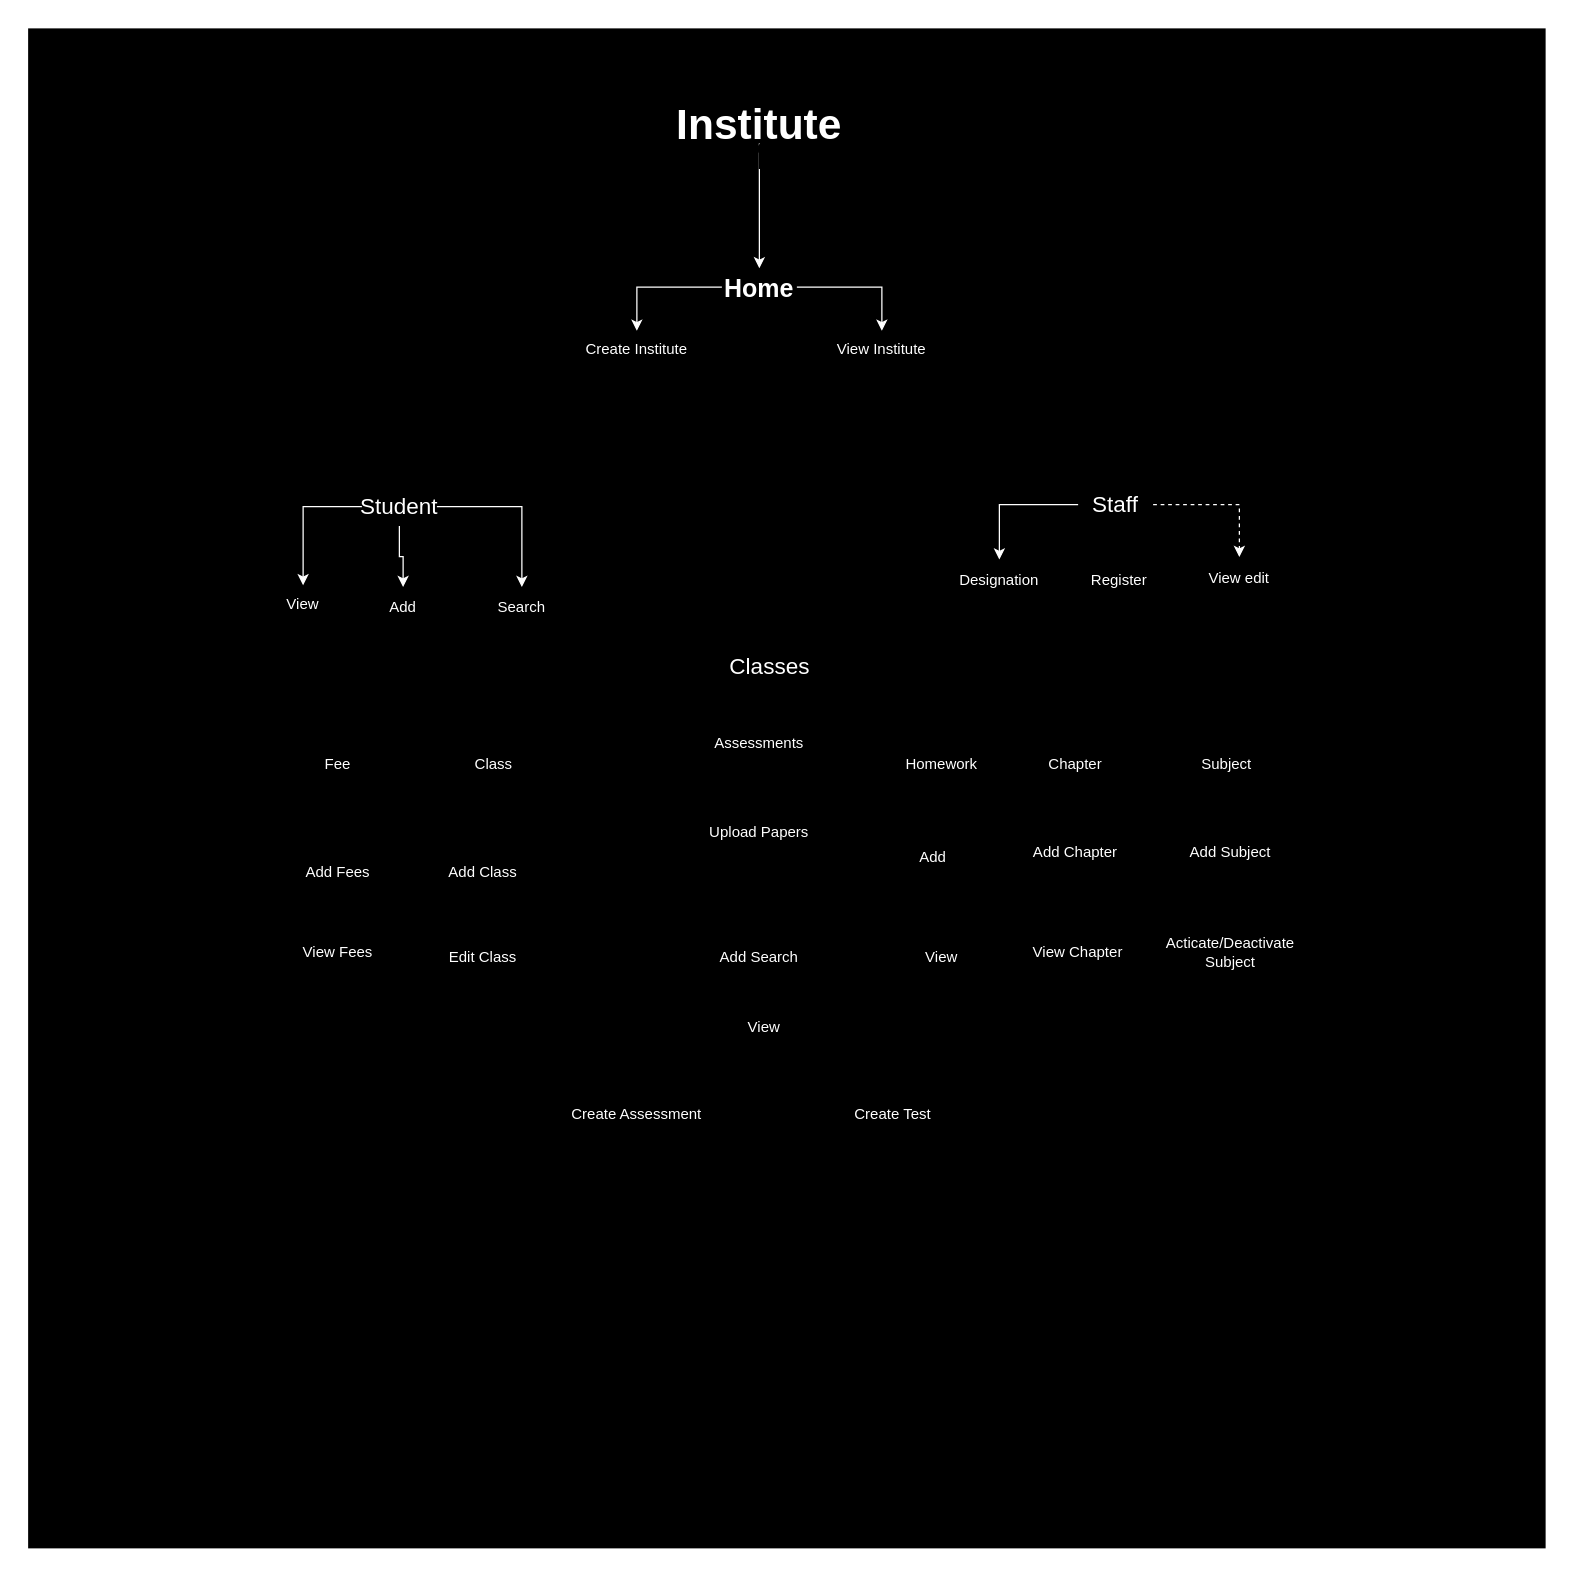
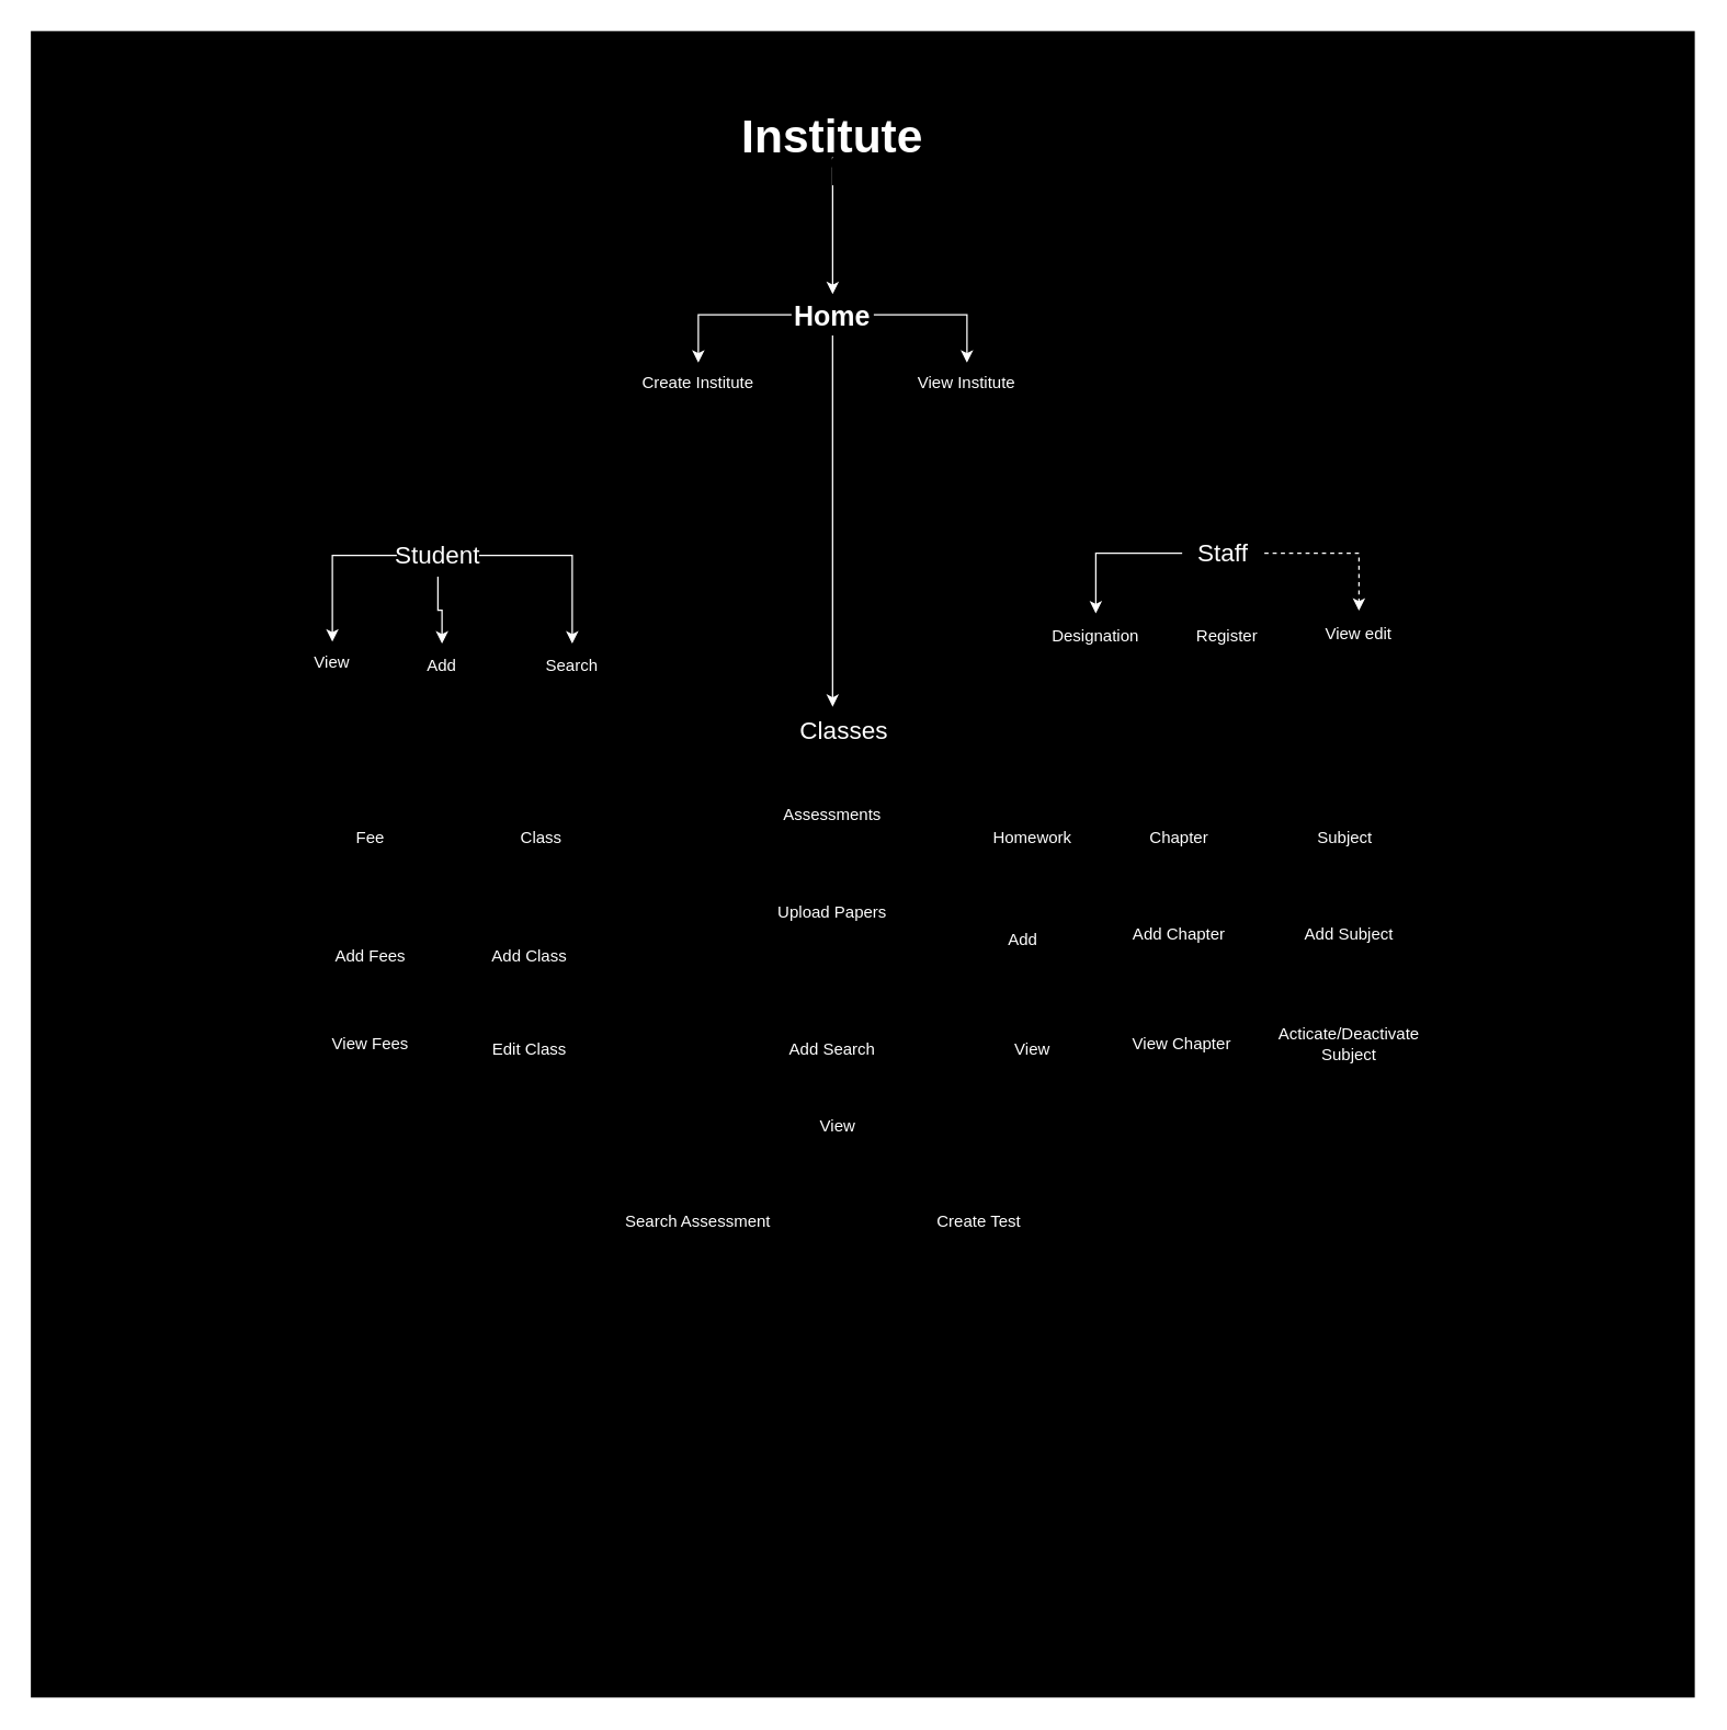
  <mxCell id="0" />
  <mxCell id="1" parent="0" />
  <mxCell id="2" value="" style="whiteSpace=wrap;html=1;aspect=fixed;fillColor=#000000;strokeWidth=4;strokeColor=#FFFFFF;perimeterSpacing=5;" vertex="1" parent="1"><mxGeometry x="20" y="20" width="1218" height="1220" as="geometry" /></mxCell>
  <mxCell id="3" style="edgeStyle=orthogonalEdgeStyle;rounded=0;orthogonalLoop=1;jettySize=auto;html=1;" edge="1" parent="1" source="6" target="11"><mxGeometry relative="1" as="geometry" /></mxCell>
  <mxCell id="4" value="" style="edgeStyle=orthogonalEdgeStyle;rounded=0;orthogonalLoop=1;jettySize=auto;html=1;" edge="1" parent="1" source="6" target="11"><mxGeometry relative="1" as="geometry" /></mxCell>
  <mxCell id="5" style="edgeStyle=orthogonalEdgeStyle;rounded=0;orthogonalLoop=1;jettySize=auto;html=1;entryX=0.5;entryY=0;entryDx=0;entryDy=0;strokeColor=#FFFFFF;" edge="1" parent="1" source="6" target="11"><mxGeometry relative="1" as="geometry" /></mxCell>
  <mxCell id="6" value="&lt;h1 style=&quot;font-size: 34px;&quot;&gt;Institute&lt;/h1&gt;" style="text;html=1;strokeColor=none;fillColor=none;align=center;verticalAlign=middle;whiteSpace=wrap;rounded=0;labelBackgroundColor=none;fontColor=#FFFFFF;" vertex="1" parent="1"><mxGeometry x="492" y="84" width="230" height="30" as="geometry" /></mxCell>
  <mxCell id="7" style="edgeStyle=orthogonalEdgeStyle;rounded=0;orthogonalLoop=1;jettySize=auto;html=1;entryX=0.5;entryY=0;entryDx=0;entryDy=0;strokeColor=#FFFFFF;" edge="1" parent="1" source="11" target="19"><mxGeometry relative="1" as="geometry" /></mxCell>
  <mxCell id="8" value="" style="edgeStyle=orthogonalEdgeStyle;rounded=0;orthogonalLoop=1;jettySize=auto;html=1;" edge="1" parent="1" source="11" target="20"><mxGeometry relative="1" as="geometry" /></mxCell>
  <mxCell id="9" style="edgeStyle=orthogonalEdgeStyle;rounded=0;orthogonalLoop=1;jettySize=auto;html=1;entryX=0.5;entryY=0;entryDx=0;entryDy=0;strokeColor=#FFFFFF;" edge="1" parent="1" source="11" target="20"><mxGeometry relative="1" as="geometry" /></mxCell>
+ <mxCell id="10" style="edgeStyle=orthogonalEdgeStyle;rounded=0;orthogonalLoop=1;jettySize=auto;html=1;entryX=0.569;entryY=-0.029;entryDx=0;entryDy=0;entryPerimeter=0;fillColor=#FFFFFF;strokeColor=#FFFFFF;" edge="1" parent="1" source="11" target="32"><mxGeometry relative="1" as="geometry" /></mxCell>
  <mxCell id="11" value="&lt;h3 style=&quot;font-size: 15px;&quot;&gt;&lt;font style=&quot;font-size: 20px;&quot;&gt;Home&lt;/font&gt;&lt;/h3&gt;" style="text;html=1;strokeColor=none;fillColor=none;align=center;verticalAlign=middle;whiteSpace=wrap;rounded=0;labelBackgroundColor=none;fontColor=#FFFFFF;" vertex="1" parent="1"><mxGeometry x="577" y="214" width="60" height="30" as="geometry" /></mxCell>
  <mxCell id="12" style="edgeStyle=orthogonalEdgeStyle;rounded=0;orthogonalLoop=1;jettySize=auto;html=1;entryX=0.5;entryY=0;entryDx=0;entryDy=0;strokeColor=#FFFFFF;" edge="1" parent="1" source="15" target="17"><mxGeometry relative="1" as="geometry" /></mxCell>
  <mxCell id="13" style="edgeStyle=orthogonalEdgeStyle;rounded=0;orthogonalLoop=1;jettySize=auto;html=1;entryX=0.5;entryY=0;entryDx=0;entryDy=0;strokeColor=#FFFFFF;dashed=1;" edge="1" parent="1" source="15" target="18"><mxGeometry relative="1" as="geometry" /></mxCell>
  <mxCell id="14" value="" style="edgeStyle=orthogonalEdgeStyle;rounded=0;orthogonalLoop=1;jettySize=auto;html=1;" edge="1" parent="1" source="15" target="16"><mxGeometry relative="1" as="geometry" /></mxCell>
  <mxCell id="15" value="&lt;font style=&quot;font-size: 18px;&quot;&gt;Staff&lt;/font&gt;" style="text;html=1;strokeColor=none;fillColor=none;align=center;verticalAlign=middle;whiteSpace=wrap;rounded=0;labelBackgroundColor=none;fontColor=#FFFFFF;" vertex="1" parent="1"><mxGeometry x="862" y="386" width="60" height="34" as="geometry" /></mxCell>
  <mxCell id="16" value="Register" style="text;html=1;strokeColor=none;fillColor=none;align=center;verticalAlign=middle;whiteSpace=wrap;rounded=0;labelBackgroundColor=none;fontColor=#FFFFFF;" vertex="1" parent="1"><mxGeometry x="865" y="447" width="60" height="34" as="geometry" /></mxCell>
  <mxCell id="17" value="Designation" style="text;html=1;strokeColor=none;fillColor=none;align=center;verticalAlign=middle;whiteSpace=wrap;rounded=0;labelBackgroundColor=none;fontColor=#FFFFFF;" vertex="1" parent="1"><mxGeometry x="769" y="447" width="60" height="34" as="geometry" /></mxCell>
  <mxCell id="18" value="View edit" style="text;html=1;strokeColor=none;fillColor=none;align=center;verticalAlign=middle;whiteSpace=wrap;rounded=0;labelBackgroundColor=none;fontColor=#FFFFFF;" vertex="1" parent="1"><mxGeometry x="961" y="445" width="60" height="34" as="geometry" /></mxCell>
  <mxCell id="19" value="Create Institute" style="text;html=1;strokeColor=none;fillColor=none;align=center;verticalAlign=middle;whiteSpace=wrap;rounded=0;labelBackgroundColor=none;fontColor=#FFFFFF;" vertex="1" parent="1"><mxGeometry x="459" y="264" width="100" height="30" as="geometry" /></mxCell>
  <mxCell id="20" value="View Institute" style="text;html=1;strokeColor=none;fillColor=none;align=center;verticalAlign=middle;whiteSpace=wrap;rounded=0;labelBackgroundColor=none;fontColor=#FFFFFF;" vertex="1" parent="1"><mxGeometry x="655" y="264" width="100" height="30" as="geometry" /></mxCell>
  <mxCell id="21" style="edgeStyle=orthogonalEdgeStyle;rounded=0;orthogonalLoop=1;jettySize=auto;html=1;entryX=0.5;entryY=0;entryDx=0;entryDy=0;strokeColor=#FFFFFF;fillColor=#FFFFFF;" edge="1" parent="1" source="24" target="27"><mxGeometry relative="1" as="geometry" /></mxCell>
  <mxCell id="22" style="edgeStyle=orthogonalEdgeStyle;rounded=0;orthogonalLoop=1;jettySize=auto;html=1;entryX=0.5;entryY=0;entryDx=0;entryDy=0;strokeColor=#FFFFFF;" edge="1" parent="1" source="24" target="26"><mxGeometry relative="1" as="geometry" /></mxCell>
  <mxCell id="23" style="edgeStyle=orthogonalEdgeStyle;rounded=0;orthogonalLoop=1;jettySize=auto;html=1;entryX=0.5;entryY=0;entryDx=0;entryDy=0;strokeColor=#FFFFFF;" edge="1" parent="1" source="24" target="25"><mxGeometry relative="1" as="geometry" /></mxCell>
  <mxCell id="24" value="&lt;font style=&quot;font-size: 18px;&quot;&gt;Student&lt;/font&gt;" style="text;html=1;strokeColor=none;fillColor=none;align=center;verticalAlign=middle;whiteSpace=wrap;rounded=0;labelBackgroundColor=none;fontColor=#FFFFFF;" vertex="1" parent="1"><mxGeometry x="289" y="389" width="60" height="31" as="geometry" /></mxCell>
  <mxCell id="25" value="Add" style="text;html=1;strokeColor=none;fillColor=none;align=center;verticalAlign=middle;whiteSpace=wrap;rounded=0;labelBackgroundColor=none;fontColor=#FFFFFF;" vertex="1" parent="1"><mxGeometry x="292" y="469" width="60" height="31" as="geometry" /></mxCell>
  <mxCell id="26" value="Search" style="text;html=1;strokeColor=none;fillColor=none;align=center;verticalAlign=middle;whiteSpace=wrap;rounded=0;labelBackgroundColor=none;fontColor=#FFFFFF;" vertex="1" parent="1"><mxGeometry x="387" y="469" width="60" height="31" as="geometry" /></mxCell>
  <mxCell id="27" value="View" style="text;html=1;strokeColor=none;fillColor=none;align=center;verticalAlign=middle;whiteSpace=wrap;rounded=0;labelBackgroundColor=none;fontColor=#FFFFFF;" vertex="1" parent="1"><mxGeometry x="212" y="467.5" width="60" height="31" as="geometry" /></mxCell>
  <mxCell id="28" value="&amp;nbsp;Class" style="text;html=1;strokeColor=none;fillColor=none;align=center;verticalAlign=middle;whiteSpace=wrap;rounded=0;labelBackgroundColor=none;fontColor=#FFFFFF;" vertex="1" parent="1"><mxGeometry x="362" y="594" width="62" height="34" as="geometry" /></mxCell>
  <mxCell id="29" value="Add Class" style="text;html=1;strokeColor=none;fillColor=none;align=center;verticalAlign=middle;whiteSpace=wrap;rounded=0;labelBackgroundColor=none;fontColor=#FFFFFF;" vertex="1" parent="1"><mxGeometry x="355" y="680" width="62" height="34" as="geometry" /></mxCell>
  <mxCell id="30" value="Edit Class" style="text;html=1;strokeColor=none;fillColor=none;align=center;verticalAlign=middle;whiteSpace=wrap;rounded=0;labelBackgroundColor=none;fontColor=#FFFFFF;" vertex="1" parent="1"><mxGeometry x="355" y="748" width="62" height="34" as="geometry" /></mxCell>
  <mxCell id="31" style="edgeStyle=orthogonalEdgeStyle;rounded=0;orthogonalLoop=1;jettySize=auto;html=1;exitX=0.5;exitY=1;exitDx=0;exitDy=0;" edge="1" parent="1"><mxGeometry relative="1" as="geometry"><mxPoint x="608" y="550" as="sourcePoint" /><mxPoint x="617" y="577" as="targetPoint" /></mxGeometry></mxCell>
  <mxCell id="32" value="&lt;font style=&quot;font-size: 18px;&quot;&gt;&amp;nbsp;&amp;nbsp;&amp;nbsp;&amp;nbsp;&amp;nbsp;&amp;nbsp; Classes&lt;/font&gt;" style="text;html=1;strokeColor=none;fillColor=none;align=center;verticalAlign=middle;whiteSpace=wrap;rounded=0;labelBackgroundColor=none;fontColor=#FFFFFF;" vertex="1" parent="1"><mxGeometry x="533" y="516" width="130" height="34" as="geometry" /></mxCell>
  <mxCell id="33" value="Subject" style="text;html=1;strokeColor=none;fillColor=none;align=center;verticalAlign=middle;whiteSpace=wrap;rounded=0;labelBackgroundColor=none;fontColor=#FFFFFF;" vertex="1" parent="1"><mxGeometry x="950" y="594" width="62" height="34" as="geometry" /></mxCell>
  <mxCell id="34" value="Add Subject" style="text;html=1;strokeColor=none;fillColor=none;align=center;verticalAlign=middle;whiteSpace=wrap;rounded=0;labelBackgroundColor=none;fontColor=#FFFFFF;" vertex="1" parent="1"><mxGeometry x="936" y="664" width="96" height="34" as="geometry" /></mxCell>
  <mxCell id="35" value="Acticate/Deactivate Subject" style="text;html=1;strokeColor=none;fillColor=none;align=center;verticalAlign=middle;whiteSpace=wrap;rounded=0;labelBackgroundColor=none;fontColor=#FFFFFF;" vertex="1" parent="1"><mxGeometry x="916" y="744" width="136" height="34" as="geometry" /></mxCell>
  <mxCell id="36" value="Fee" style="text;html=1;strokeColor=none;fillColor=none;align=center;verticalAlign=middle;whiteSpace=wrap;rounded=0;labelBackgroundColor=none;fontColor=#FFFFFF;" vertex="1" parent="1"><mxGeometry x="239" y="594" width="62" height="34" as="geometry" /></mxCell>
  <mxCell id="37" value="Add Fees" style="text;html=1;strokeColor=none;fillColor=none;align=center;verticalAlign=middle;whiteSpace=wrap;rounded=0;labelBackgroundColor=none;fontColor=#FFFFFF;" vertex="1" parent="1"><mxGeometry x="222" y="680" width="96" height="34" as="geometry" /></mxCell>
  <mxCell id="38" value="View Fees" style="text;html=1;strokeColor=none;fillColor=none;align=center;verticalAlign=middle;whiteSpace=wrap;rounded=0;labelBackgroundColor=none;fontColor=#FFFFFF;" vertex="1" parent="1"><mxGeometry y="744" width="136" height="34" as="geometry" x="202" /></mxCell>
  <mxCell id="39" value="Chapter" style="text;html=1;strokeColor=none;fillColor=none;align=center;verticalAlign=middle;whiteSpace=wrap;rounded=0;labelBackgroundColor=none;fontColor=#FFFFFF;" vertex="1" parent="1"><mxGeometry x="829" y="594" width="62" height="34" as="geometry" /></mxCell>
  <mxCell id="40" value="Add Chapter" style="text;html=1;strokeColor=none;fillColor=none;align=center;verticalAlign=middle;whiteSpace=wrap;rounded=0;labelBackgroundColor=none;fontColor=#FFFFFF;" vertex="1" parent="1"><mxGeometry x="812" y="664" width="96" height="34" as="geometry" /></mxCell>
  <mxCell id="41" value="View Chapter" style="text;html=1;strokeColor=none;fillColor=none;align=center;verticalAlign=middle;whiteSpace=wrap;rounded=0;labelBackgroundColor=none;fontColor=#FFFFFF;" vertex="1" parent="1"><mxGeometry x="794" y="744" width="136" height="34" as="geometry" /></mxCell>
  <mxCell id="42" value="Assessments" style="text;html=1;strokeColor=none;fillColor=none;align=center;verticalAlign=middle;whiteSpace=wrap;rounded=0;labelBackgroundColor=none;fontColor=#FFFFFF;" vertex="1" parent="1"><mxGeometry x="543" y="577" width="128" height="34" as="geometry" /></mxCell>
  <mxCell id="43" value="Upload Papers" style="text;html=1;strokeColor=none;fillColor=none;align=center;verticalAlign=middle;whiteSpace=wrap;rounded=0;labelBackgroundColor=none;fontColor=#FFFFFF;" vertex="1" parent="1"><mxGeometry x="538" y="648" width="138" height="34" as="geometry" /></mxCell>
  <mxCell id="44" value="Add Search" style="text;html=1;strokeColor=none;fillColor=none;align=center;verticalAlign=middle;whiteSpace=wrap;rounded=0;labelBackgroundColor=none;fontColor=#FFFFFF;" vertex="1" parent="1"><mxGeometry x="540" y="748" width="134" height="34" as="geometry" /></mxCell>
  <mxCell id="45" value="View " style="text;html=1;strokeColor=none;fillColor=none;align=center;verticalAlign=middle;whiteSpace=wrap;rounded=0;labelBackgroundColor=none;fontColor=#FFFFFF;" vertex="1" parent="1"><mxGeometry x="544" y="804" width="134" height="34" as="geometry" /></mxCell>
- <mxCell id="46" value="Create Assessment" style="text;html=1;strokeColor=none;fillColor=none;align=center;verticalAlign=middle;whiteSpace=wrap;rounded=0;labelBackgroundColor=none;fontColor=#FFFFFF;" vertex="1" parent="1"><mxGeometry x="441" y="874" width="136" height="34" as="geometry" /></mxCell>
+ <mxCell id="46" value="Search Assessment" style="text;html=1;strokeColor=none;fillColor=none;align=center;verticalAlign=middle;whiteSpace=wrap;rounded=0;labelBackgroundColor=none;fontColor=#FFFFFF;" vertex="1" parent="1"><mxGeometry x="441" y="874" width="136" height="34" as="geometry" /></mxCell>
  <mxCell id="47" value="Create Test" style="text;html=1;strokeColor=none;fillColor=none;align=center;verticalAlign=middle;whiteSpace=wrap;rounded=0;labelBackgroundColor=none;fontColor=#FFFFFF;" vertex="1" parent="1"><mxGeometry x="646" y="874" width="136" height="34" as="geometry" /></mxCell>
  <mxCell id="48" value="Homework" style="text;html=1;strokeColor=none;fillColor=none;align=center;verticalAlign=middle;whiteSpace=wrap;rounded=0;labelBackgroundColor=none;fontColor=#FFFFFF;" vertex="1" parent="1"><mxGeometry x="722" y="594" width="62" height="34" as="geometry" /></mxCell>
  <mxCell id="49" value="Add " style="text;html=1;strokeColor=none;fillColor=none;align=center;verticalAlign=middle;whiteSpace=wrap;rounded=0;labelBackgroundColor=none;fontColor=#FFFFFF;" vertex="1" parent="1"><mxGeometry x="698" y="668" width="96" height="34" as="geometry" /></mxCell>
  <mxCell id="50" value="View" style="text;html=1;strokeColor=none;fillColor=none;align=center;verticalAlign=middle;whiteSpace=wrap;rounded=0;labelBackgroundColor=none;fontColor=#FFFFFF;" vertex="1" parent="1"><mxGeometry x="705" y="748" width="96" height="34" as="geometry" /></mxCell>
  <mxCell id="51" value="Text" style="text;html=1;align=center;verticalAlign=middle;resizable=0;points=[];autosize=1;strokeColor=none;fillColor=none;" vertex="1" parent="1"><mxGeometry x="628" y="532" width="50" height="30" as="geometry" /></mxCell>
  <mxCell id="52" value="Text" style="text;html=1;align=center;verticalAlign=middle;resizable=0;points=[];autosize=1;strokeColor=none;fillColor=none;" vertex="1" parent="1"><mxGeometry x="538" y="492" width="50" height="30" as="geometry" /></mxCell>
  <mxCell id="53" style="edgeStyle=orthogonalEdgeStyle;rounded=0;orthogonalLoop=1;jettySize=auto;html=1;entryX=0.5;entryY=1;entryDx=0;entryDy=0;" edge="1" parent="1" source="6" target="6"><mxGeometry relative="1" as="geometry" /></mxCell>
